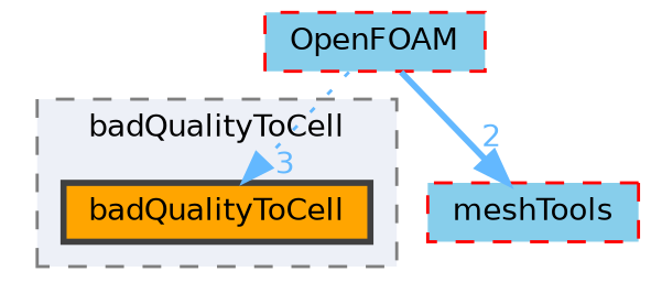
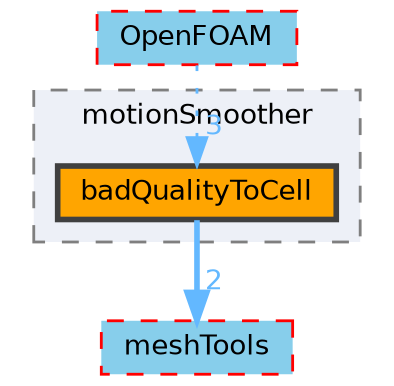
  digraph {
    compound=true
    node [color=red fillcolor=skyblue fontname=Helvetica fontsize=10 shape=box style="filled,dashed"]
    edge [color=steelblue1 fontcolor=steelblue1 fontname=Helvetica fontsize=10 labeldistance=1.5 labelfontname=Helvetica labelfontsize=10]
    n1 [color=grey25 fillcolor=orange height=0.2 label=badQualityToCell style="filled,bold" width=0.4]
    n2 [height=0.2 label=meshTools width=0.4]
    n3 [height=0.2 label=OpenFOAM width=0.4]
    subgraph cluster_1 {
      bgcolor="#edf0f7"
      fontname=Helvetica
      fontsize=10
-     label=badQualityToCell
+     label=motionSmoother
      pencolor=grey50
      style="filled,dashed"
      n1
    }
-   n3 -> n2 [headlabel=2 style=bold]
+   n1 -> n2 [headlabel=2 style=bold]
    n3 -> n1 [headlabel=3 style=dotted]
  }
